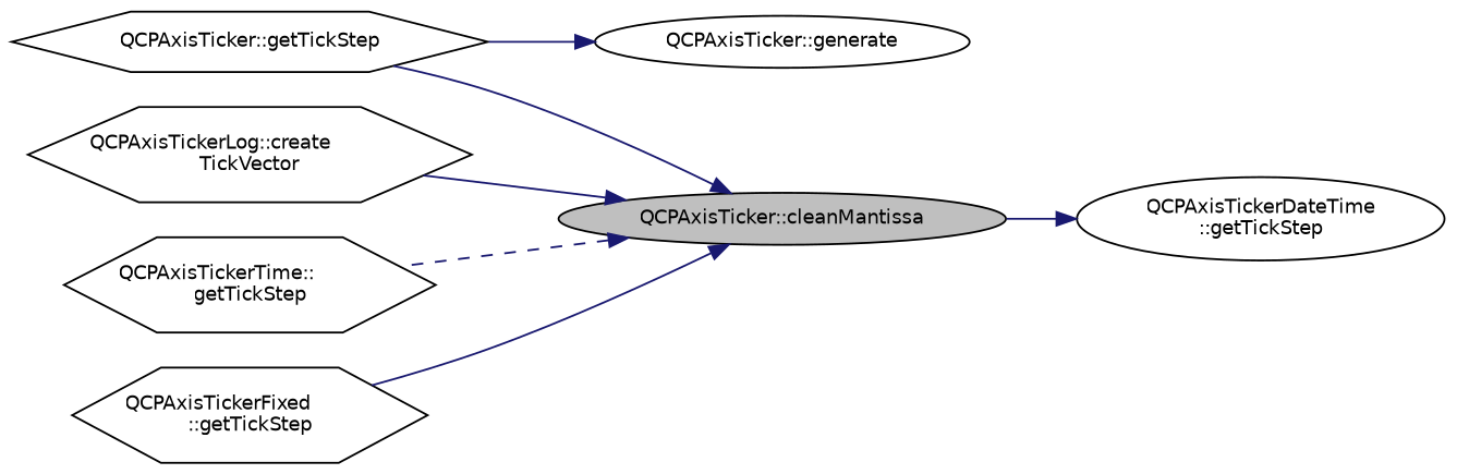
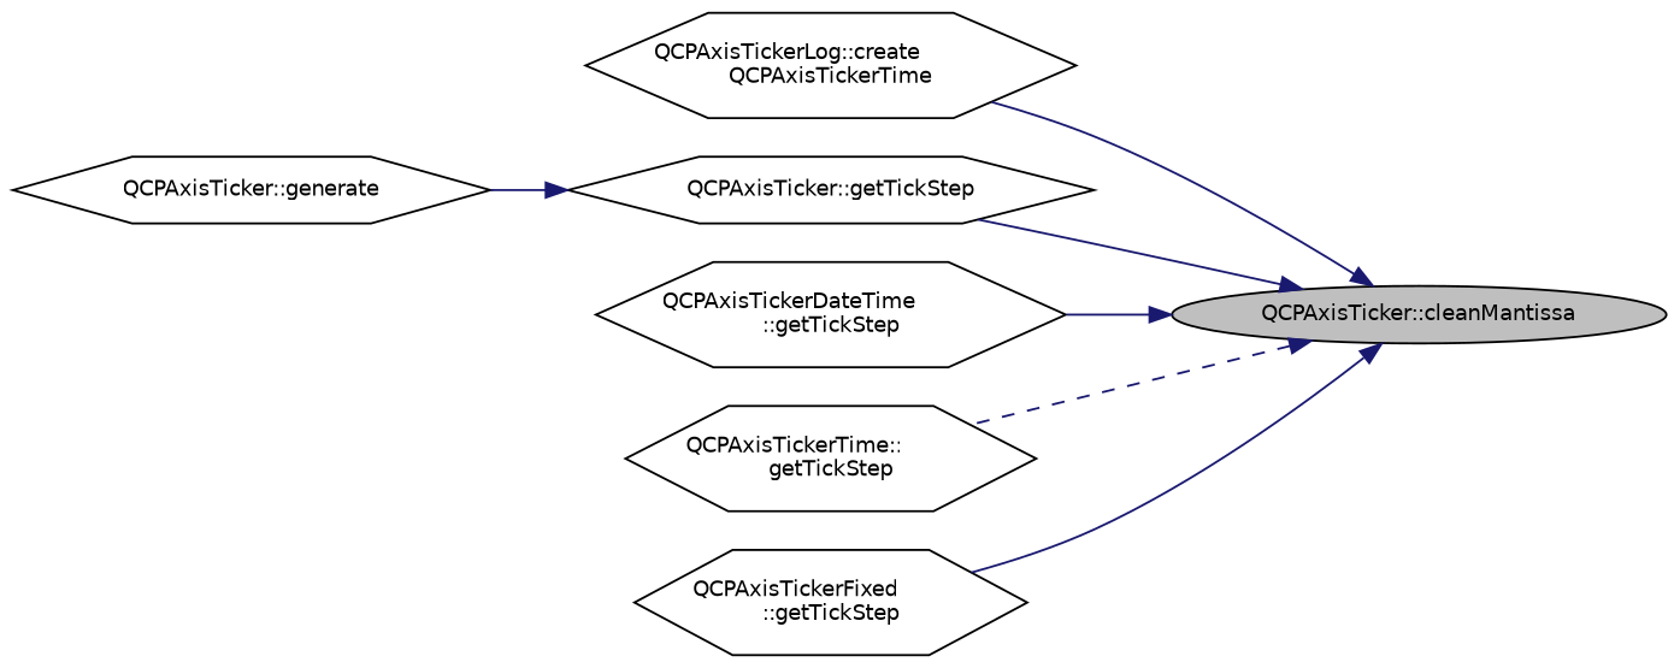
  digraph {
    rankdir=RL
    node [color=black fillcolor=white fontname=Helvetica fontsize=10 shape=hexagon style=filled]
    edge [color=midnightblue dir=back fontname=Helvetica fontsize=10 labelfontname=Helvetica labelfontsize=10 style=solid]
    n1 [fillcolor=grey75 fontcolor=black height=0.2 label="QCPAxisTicker::cleanMantissa" shape=ellipse width=0.4]
-   n2 [height=0.2 label="QCPAxisTickerLog::create\lTickVector" width=0.4]
+   n2 [height=0.2 label="QCPAxisTickerLog::create\lQCPAxisTickerTime" width=0.4]
    n3 [height=0.2 label="QCPAxisTicker::getTickStep" width=0.4]
-   n4 [height=0.2 label="QCPAxisTickerDateTime\l::getTickStep" shape=ellipse width=0.4]
+   n4 [height=0.2 label="QCPAxisTickerDateTime\l::getTickStep" width=0.4]
    n5 [height=0.2 label="QCPAxisTickerTime::\lgetTickStep" width=0.4]
    n6 [height=0.2 label="QCPAxisTickerFixed\l::getTickStep" width=0.4]
-   n7 [height=0.2 label="QCPAxisTicker::generate" shape=ellipse width=0.4]
+   n7 [height=0.2 label="QCPAxisTicker::generate" width=0.4]
    n1 -> n2
    n1 -> n3
-   n4 -> n1
+   n1 -> n4
    n1 -> n5 [style=dashed]
    n1 -> n6
-   n7 -> n3
+   n3 -> n7
  }
